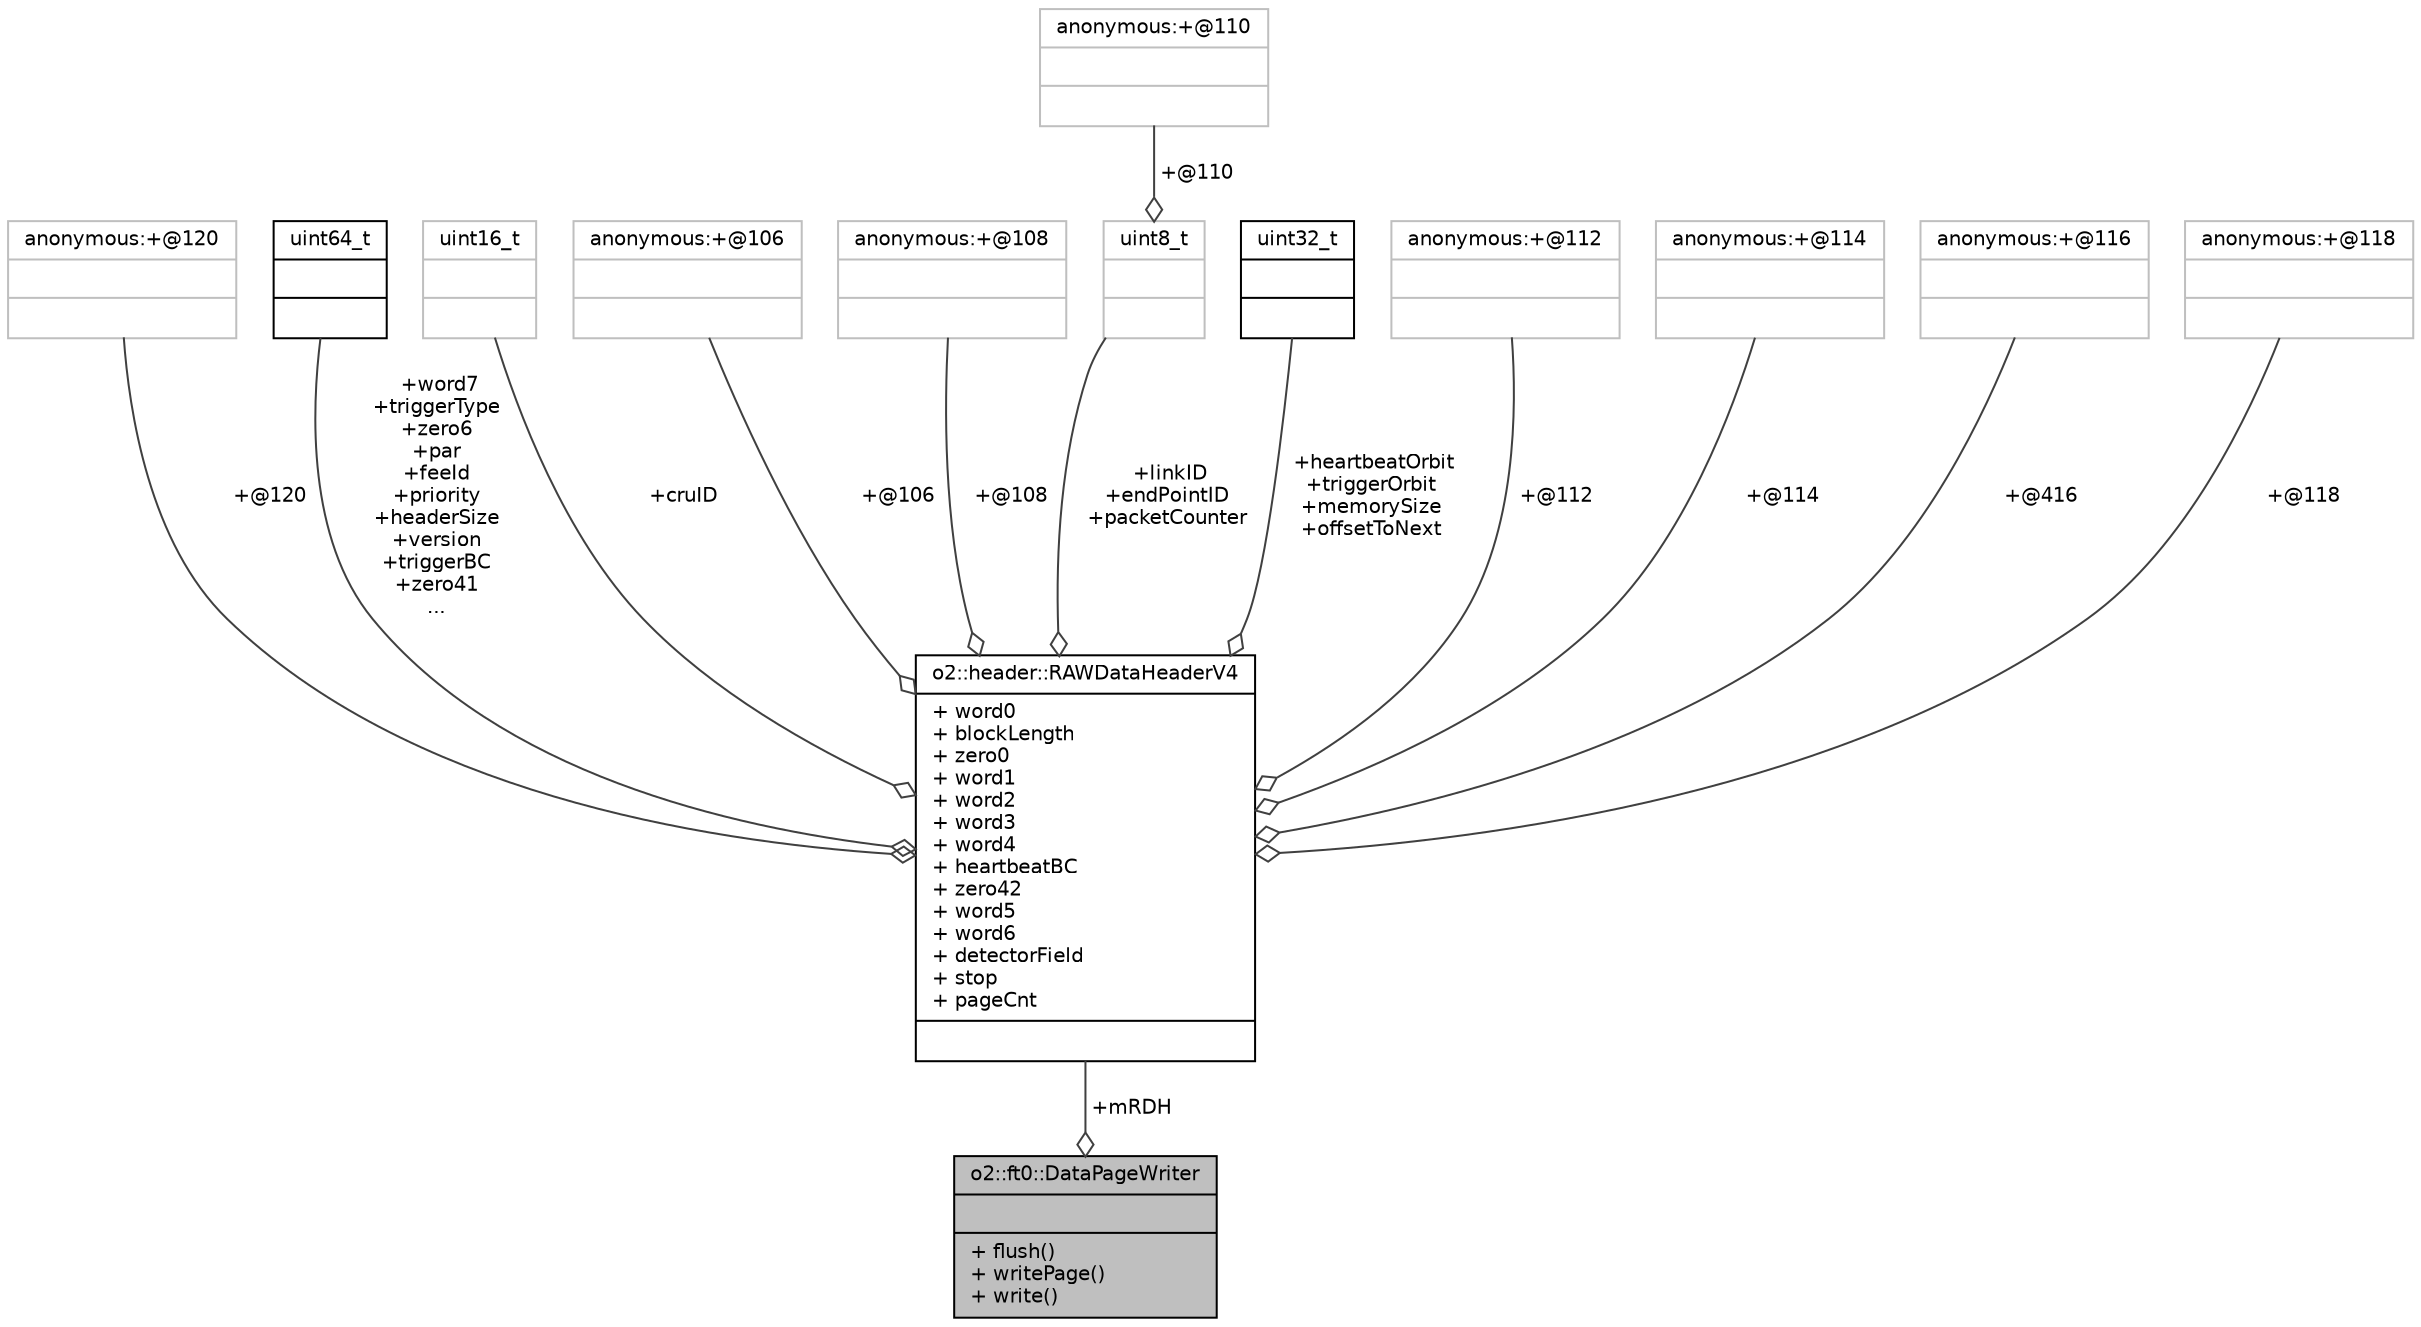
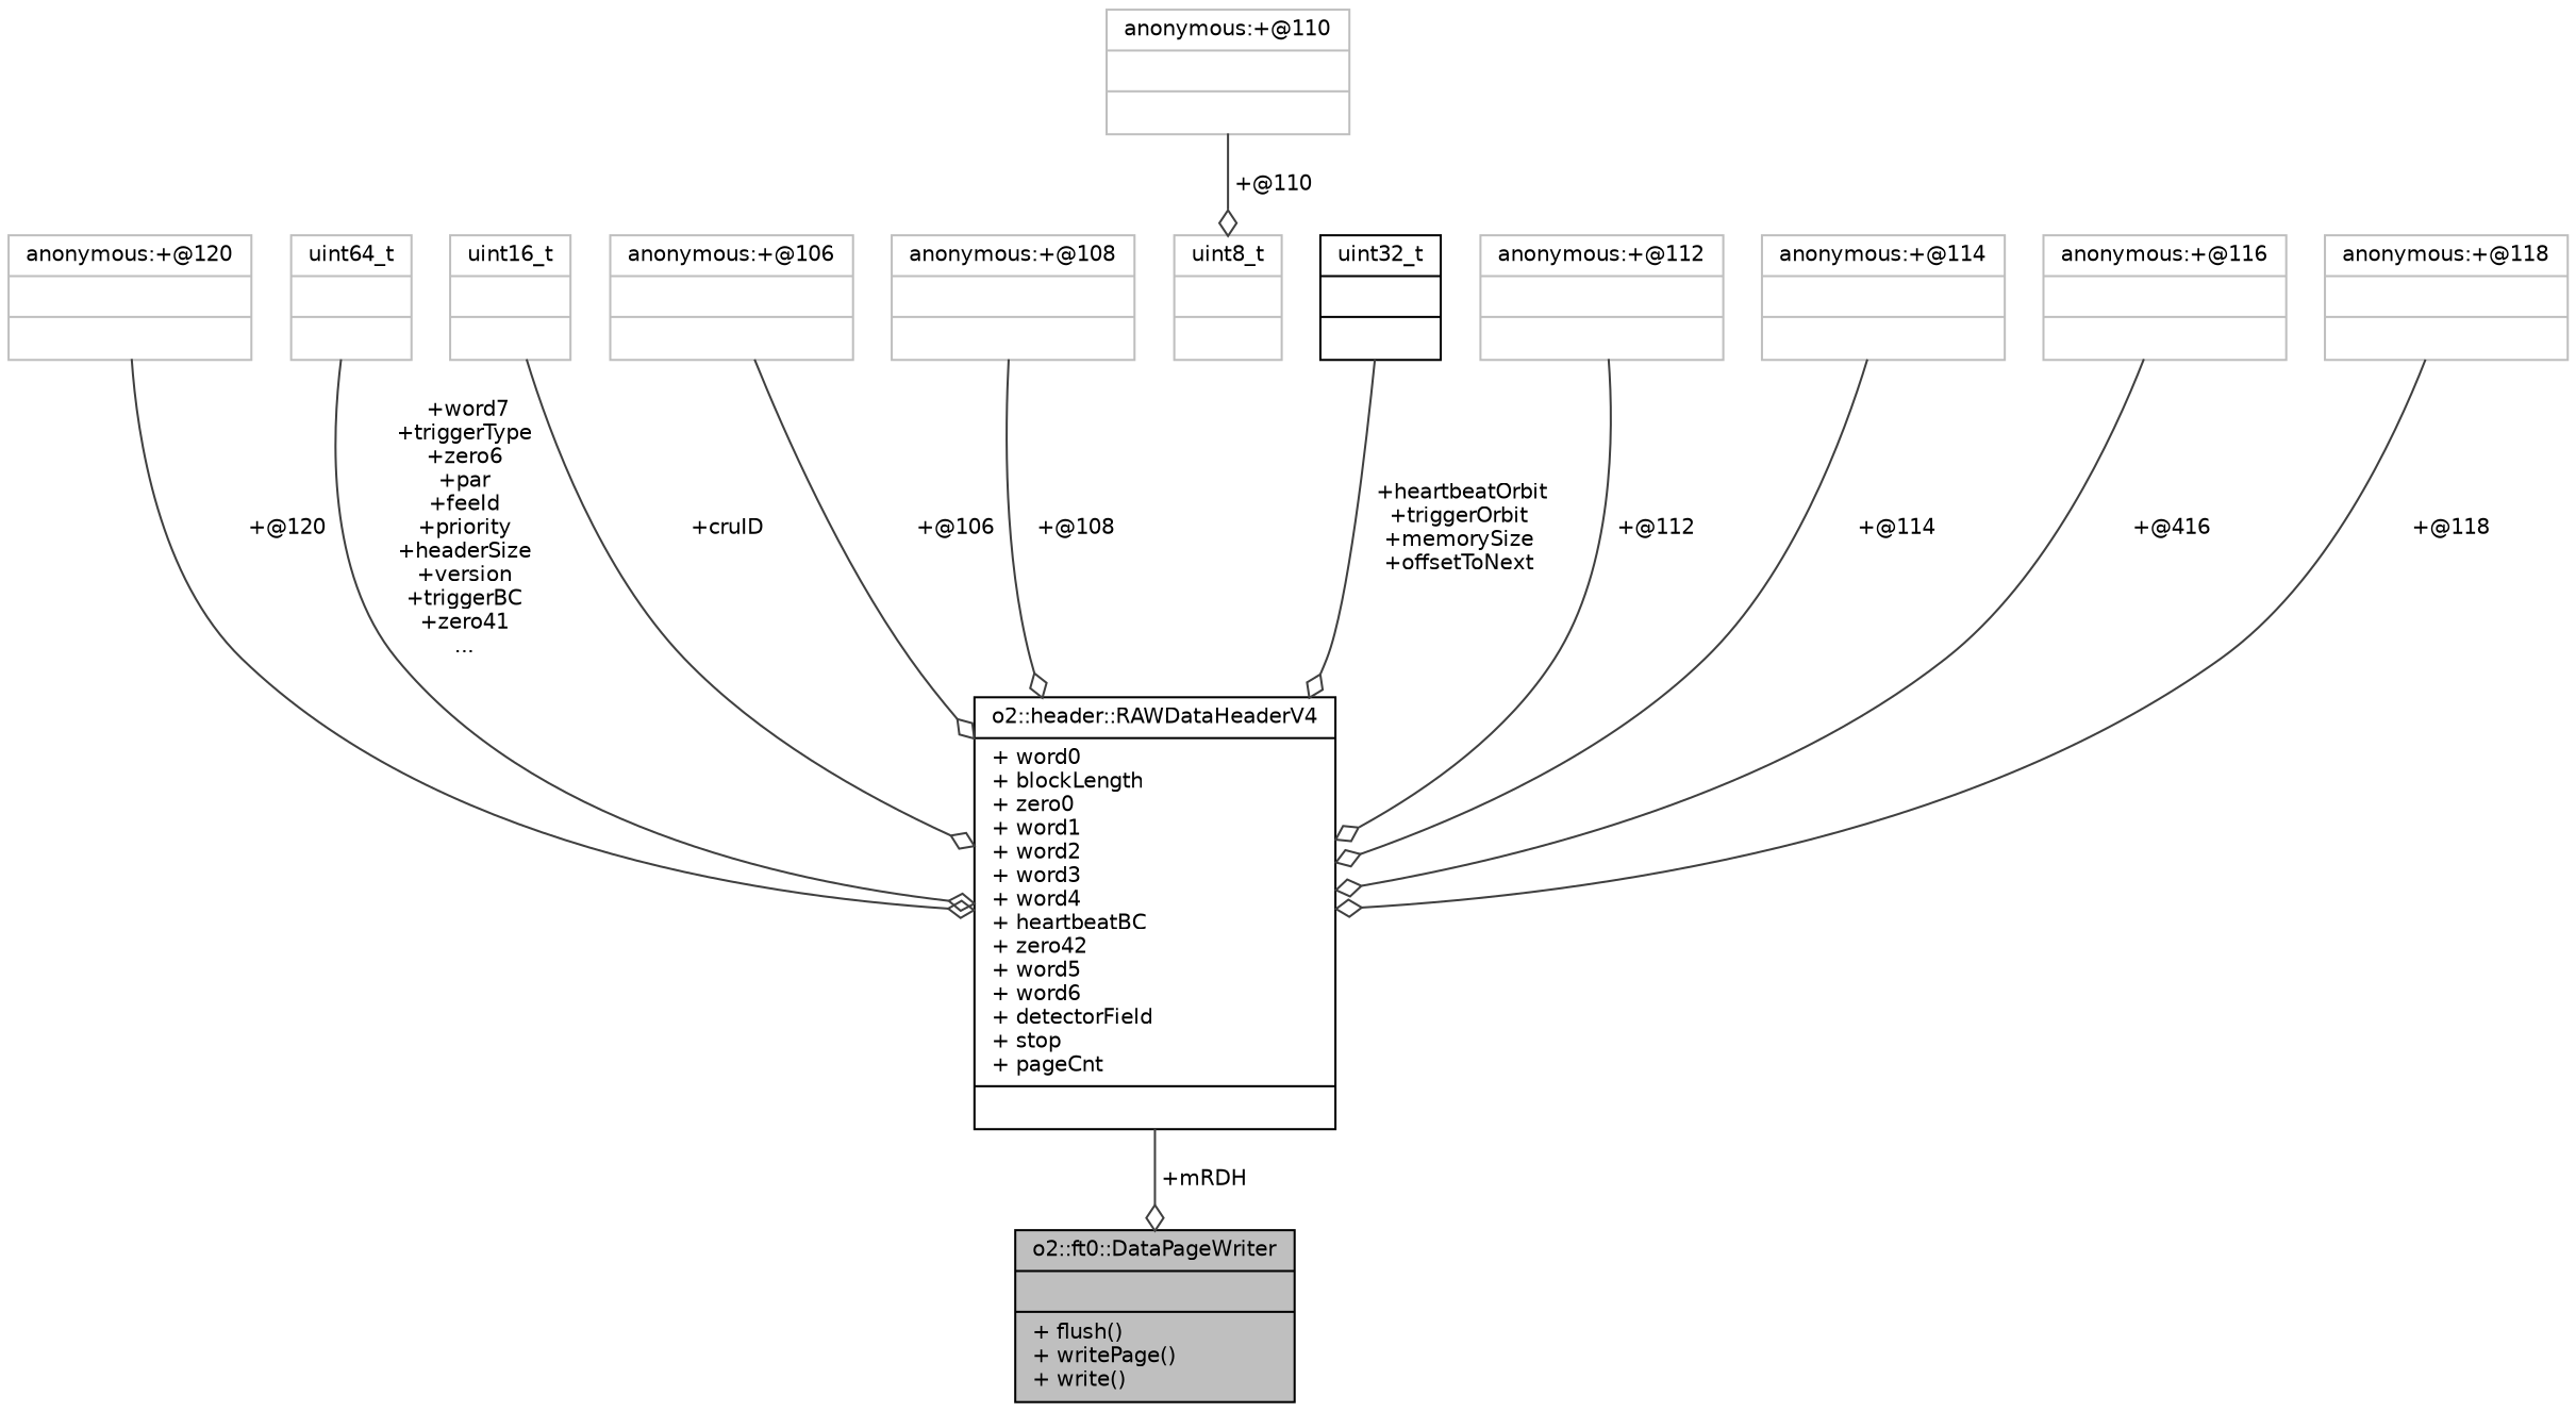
  digraph {
    node [color=grey75 fontname=Helvetica fontsize=10 shape=record]
    edge [arrowhead=odiamond color=grey25 fontname=Helvetica fontsize=10 labelfontname=Helvetica labelfontsize=10 style=solid]
    n1 [color=black fillcolor=grey75 fontcolor=black height=0.2 label="{o2::ft0::DataPageWriter\n||+ flush()\l+ writePage()\l+ write()\l}" style=filled width=0.4]
    n2 [color=black height=0.2 label="{o2::header::RAWDataHeaderV4\n|+ word0\l+ blockLength\l+ zero0\l+ word1\l+ word2\l+ word3\l+ word4\l+ heartbeatBC\l+ zero42\l+ word5\l+ word6\l+ detectorField\l+ stop\l+ pageCnt\l|}" width=0.4]
    n3 [height=0.2 label="{anonymous:+@120\n||}" width=0.4]
-   n4 [color=black height=0.2 label="{uint64_t\n||}" width=0.4]
+   n4 [height=0.2 label="{uint64_t\n||}" width=0.4]
    n5 [height=0.2 label="{uint16_t\n||}" width=0.4]
    n6 [height=0.2 label="{anonymous:+@106\n||}" width=0.4]
    n7 [height=0.2 label="{anonymous:+@108\n||}" width=0.4]
    n8 [height=0.2 label="{uint8_t\n||}" width=0.4]
    n9 [height=0.2 label="{anonymous:+@110\n||}" width=0.4]
    n10 [color=black height=0.2 label="{uint32_t\n||}" width=0.4]
    n11 [height=0.2 label="{anonymous:+@112\n||}" width=0.4]
    n12 [height=0.2 label="{anonymous:+@114\n||}" width=0.4]
    n13 [height=0.2 label="{anonymous:+@116\n||}" width=0.4]
    n14 [height=0.2 label="{anonymous:+@118\n||}" width=0.4]
    n2 -> n1 [label=" +mRDH"]
    n3 -> n2 [label=" +@120"]
    n4 -> n2 [label=" +word7\n+triggerType\n+zero6\n+par\n+feeId\n+priority\n+headerSize\n+version\n+triggerBC\n+zero41\n..."]
    n5 -> n2 [label=" +cruID"]
    n6 -> n2 [label=" +@106"]
    n7 -> n2 [label=" +@108"]
-   n8 -> n2 [label=" +linkID\n+endPointID\n+packetCounter"]
    n9 -> n8 [label=" +@110"]
    n10 -> n2 [label=" +heartbeatOrbit\n+triggerOrbit\n+memorySize\n+offsetToNext"]
    n11 -> n2 [label=" +@112"]
    n12 -> n2 [label=" +@114"]
    n13 -> n2 [label=" +@416"]
    n14 -> n2 [label=" +@118"]
  }
